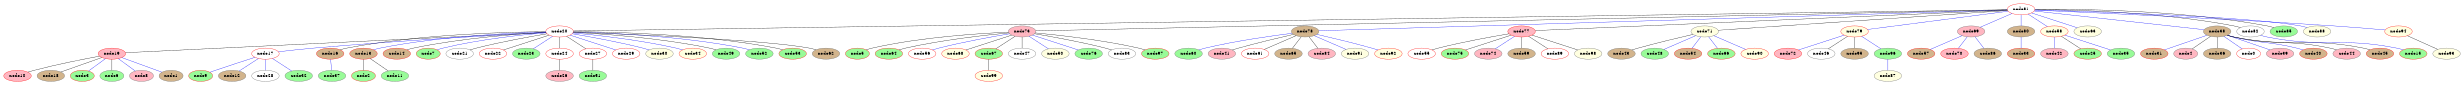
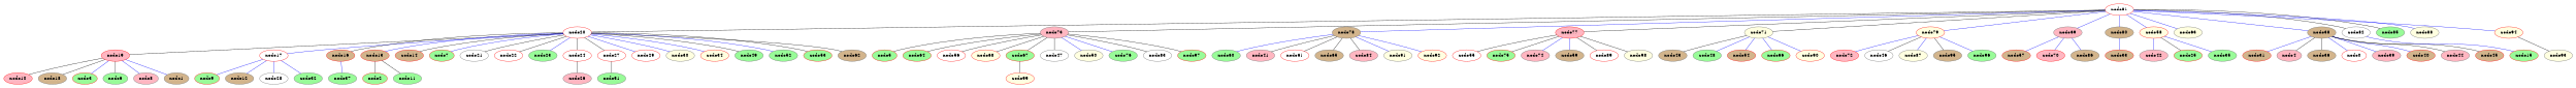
  graph {
    node [color=gray40 fillcolor=palegreen style=filled]
    edge [color=black]
    n1 [color=red fillcolor=white label=nodo81]
    n2 [color=red fillcolor=white label=nodo20]
    n3 [fillcolor=lightpink label=nodo73]
    n4 [fillcolor=tan label=nodo78]
    n5 [color=red fillcolor=lightpink label=nodo77]
    n6 [fillcolor=lightyellow label=nodo71]
    n7 [color=red fillcolor=lightyellow label=nodo79]
    n8 [fillcolor=lightpink label=nodo69]
    n9 [fillcolor=tan label=nodo80]
    n10 [color=red fillcolor=lightyellow label=nodo58]
    n11 [fillcolor=lightyellow label=nodo63]
    n12 [fillcolor=tan label=nodo38]
    n13 [fillcolor=white label=nodo82]
    n14 [label=nodo85]
    n15 [fillcolor=lightyellow label=nodo88]
    n16 [color=red fillcolor=lightyellow label=nodo94]
    n17 [color=red fillcolor=lightpink label=nodo19]
    n18 [color=red fillcolor=white label=nodo17]
    n19 [color=red fillcolor=tan label=nodo16]
    n20 [color=red fillcolor=tan label=nodo13]
    n21 [color=red fillcolor=tan label=nodo14]
    n22 [color=red label=nodo7]
    n23 [fillcolor=white label=nodo21]
    n24 [color=red fillcolor=white label=nodo22]
    n25 [label=nodo23]
    n26 [color=red fillcolor=white label=nodo24]
    n27 [color=red fillcolor=white label=nodo27]
    n28 [color=red fillcolor=white label=nodo29]
    n29 [fillcolor=lightyellow label=nodo30]
    n30 [color=red fillcolor=lightyellow label=nodo34]
    n31 [label=nodo49]
    n32 [label=nodo52]
    n33 [color=red label=nodo53]
    n34 [fillcolor=tan label=nodo62]
    n35 [color=red label=nodo5]
    n36 [color=red label=nodo64]
    n37 [color=red fillcolor=white label=nodo56]
    n38 [color=red fillcolor=lightyellow label=nodo68]
    n39 [color=red label=nodo67]
    n40 [fillcolor=white label=nodo47]
    n41 [fillcolor=lightyellow label=nodo50]
    n42 [label=nodo76]
    n43 [fillcolor=white label=nodo83]
    n44 [color=red label=nodo97]
    n45 [label=nodo60]
    n46 [fillcolor=lightpink label=nodo41]
    n47 [color=red fillcolor=white label=nodo61]
    n48 [fillcolor=tan label=nodo65]
    n49 [fillcolor=lightpink label=nodo84]
    n50 [fillcolor=lightyellow label=nodo91]
    n51 [color=red fillcolor=lightyellow label=nodo92]
    n52 [color=red fillcolor=white label=nodo55]
    n53 [color=red label=nodo75]
    n54 [fillcolor=lightpink label=nodo74]
    n55 [fillcolor=tan label=nodo59]
    n56 [color=red fillcolor=white label=nodo89]
    n57 [fillcolor=lightyellow label=nodo98]
    n58 [fillcolor=tan label=nodo43]
    n59 [label=nodo48]
    n60 [color=red fillcolor=tan label=nodo54]
    n61 [color=red label=nodo66]
    n62 [color=red fillcolor=lightyellow label=nodo90]
    n63 [color=red fillcolor=lightpink label=nodo72]
    n64 [fillcolor=white label=nodo46]
    n65 [fillcolor=lightyellow label=nodo87]
    n66 [fillcolor=tan label=nodo95]
    n67 [label=nodo96]
    n68 [color=red fillcolor=tan label=nodo57]
    n69 [color=red fillcolor=lightpink label=nodo70]
    n70 [fillcolor=tan label=nodo86]
    n71 [color=red fillcolor=tan label=nodo33]
    n72 [fillcolor=lightpink label=nodo42]
    n73 [color=red label=nodo25]
    n74 [label=nodo35]
    n75 [color=red fillcolor=tan label=nodo31]
    n76 [fillcolor=lightpink label=nodo4]
    n77 [fillcolor=tan label=nodo36]
    n78 [color=red fillcolor=white label=nodo0]
    n79 [fillcolor=lightpink label=nodo39]
    n80 [color=red fillcolor=tan label=nodo40]
    n81 [fillcolor=lightpink label=nodo44]
    n82 [color=red fillcolor=tan label=nodo45]
    n83 [color=red label=nodo15]
    n84 [fillcolor=lightyellow label=nodo93]
    n85 [color=red fillcolor=lightpink label=nodo10]
    n86 [fillcolor=tan label=nodo18]
    n87 [color=red label=nodo3]
    n88 [label=nodo6]
    n89 [fillcolor=lightpink label=nodo8]
    n90 [fillcolor=tan label=nodo1]
    n91 [color=red label=nodo9]
    n92 [fillcolor=tan label=nodo12]
    n93 [fillcolor=white label=nodo28]
    n94 [label=nodo32]
    n95 [label=nodo37]
    n96 [color=red label=nodo2]
    n97 [label=nodo11]
    n98 [fillcolor=lightpink label=nodo26]
    n99 [label=nodo51]
    n100 [color=red fillcolor=lightyellow label=nodo99]
    n1 -- n2
    n1 -- n3
    n1 -- n4 [color=blue]
    n1 -- n5
    n1 -- n6
    n1 -- n7 [color=blue]
    n1 -- n8 [color=blue]
    n1 -- n9 [color=blue]
    n1 -- n10 [color=blue]
    n1 -- n11 [color=blue]
    n1 -- n12 [color=blue]
    n1 -- n13
    n1 -- n14
    n1 -- n15 [color=blue]
    n1 -- n16 [color=blue]
    n2 -- n17
    n2 -- n18 [color=blue]
    n2 -- n19
    n2 -- n20 [color=blue]
    n2 -- n21
    n2 -- n22 [color=blue]
    n2 -- n23
    n2 -- n24
    n2 -- n25 [color=blue]
    n2 -- n26
    n2 -- n27
    n2 -- n28 [color=blue]
    n2 -- n29 [color=blue]
    n2 -- n30 [color=blue]
    n2 -- n31
    n2 -- n32 [color=blue]
    n2 -- n33
    n2 -- n34
    n3 -- n35
    n3 -- n36
-   n3 -- n37 [color=blue]
+   n3 -- n37
    n3 -- n38
    n3 -- n39
    n3 -- n40
    n3 -- n41 [color=blue]
    n3 -- n42 [color=blue]
    n3 -- n43
    n3 -- n44
    n4 -- n45 [color=blue]
    n4 -- n46
    n4 -- n47
    n4 -- n48
    n4 -- n49
    n4 -- n50 [color=blue]
    n4 -- n51 [color=blue]
    n5 -- n52
    n5 -- n53
    n5 -- n54 [color=blue]
-   n5 -- n55
+   n5 -- n55 [color=blue]
    n5 -- n56
    n5 -- n57
    n6 -- n58
    n6 -- n59 [color=blue]
    n6 -- n60 [color=blue]
    n6 -- n61 [color=blue]
    n6 -- n62 [color=blue]
    n7 -- n63 [color=blue]
    n7 -- n64
-   n67 -- n65 [color=blue]
+   n7 -- n65 [color=blue]
    n7 -- n66
    n7 -- n67 [color=blue]
    n8 -- n68 [color=blue]
    n8 -- n69 [color=blue]
    n8 -- n70 [color=blue]
    n9 -- n71 [color=blue]
    n10 -- n72 [color=blue]
    n10 -- n73
    n10 -- n74 [color=blue]
    n12 -- n75 [color=blue]
    n12 -- n76
    n12 -- n77
    n12 -- n78 [color=blue]
    n12 -- n79 [color=blue]
    n12 -- n80 [color=blue]
    n12 -- n81
    n12 -- n82
    n13 -- n83 [color=blue]
    n16 -- n84
    n17 -- n85
    n17 -- n86
    n17 -- n87 [color=blue]
    n17 -- n88
    n17 -- n89 [color=blue]
    n17 -- n90 [color=blue]
    n18 -- n91 [color=blue]
    n18 -- n92 [color=blue]
    n18 -- n93 [color=blue]
    n18 -- n94 [color=blue]
    n19 -- n95 [color=blue]
    n20 -- n96
    n20 -- n97
    n26 -- n98
    n27 -- n99
    n39 -- n100
  }
